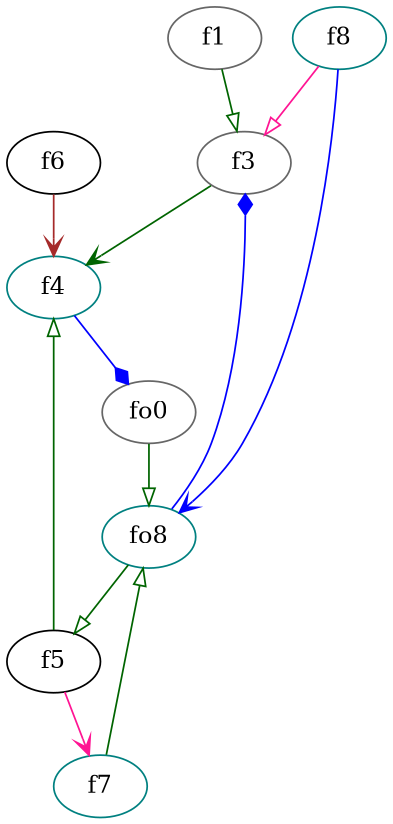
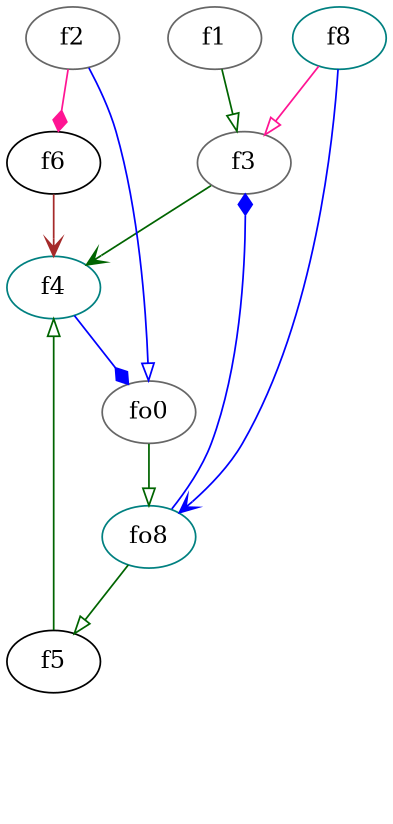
  strict digraph {
    node [color=gray40]
    edge [arrowhead=onormal color=darkgreen weight=2]
    f1
    f3
    f4 [color=teal]
    f6 [color=black]
+   f2
    n6 [label=fo0]
    n7 [color=teal label=fo8]
    f5 [color=black]
-   f7 [color=teal]
    f8 [color=teal]
    f1 -> f3
    f3 -> f4 [arrowhead=vee]
    f4 -> n6 [arrowhead=diamond color=blue]
    f6 -> f4 [arrowhead=vee color=brown]
+   f2 -> f6 [arrowhead=diamond color=deeppink]
+   f2 -> n6 [color=blue]
    n6 -> n7
    n7 -> f3 [arrowhead=diamond color=blue]
    n7 -> f5
    f5 -> f4
-   f5 -> f7 [arrowhead=vee color=deeppink]
-   f7 -> n7
    f8 -> f3 [color=deeppink]
    f8 -> n7 [arrowhead=vee color=blue]
  }
